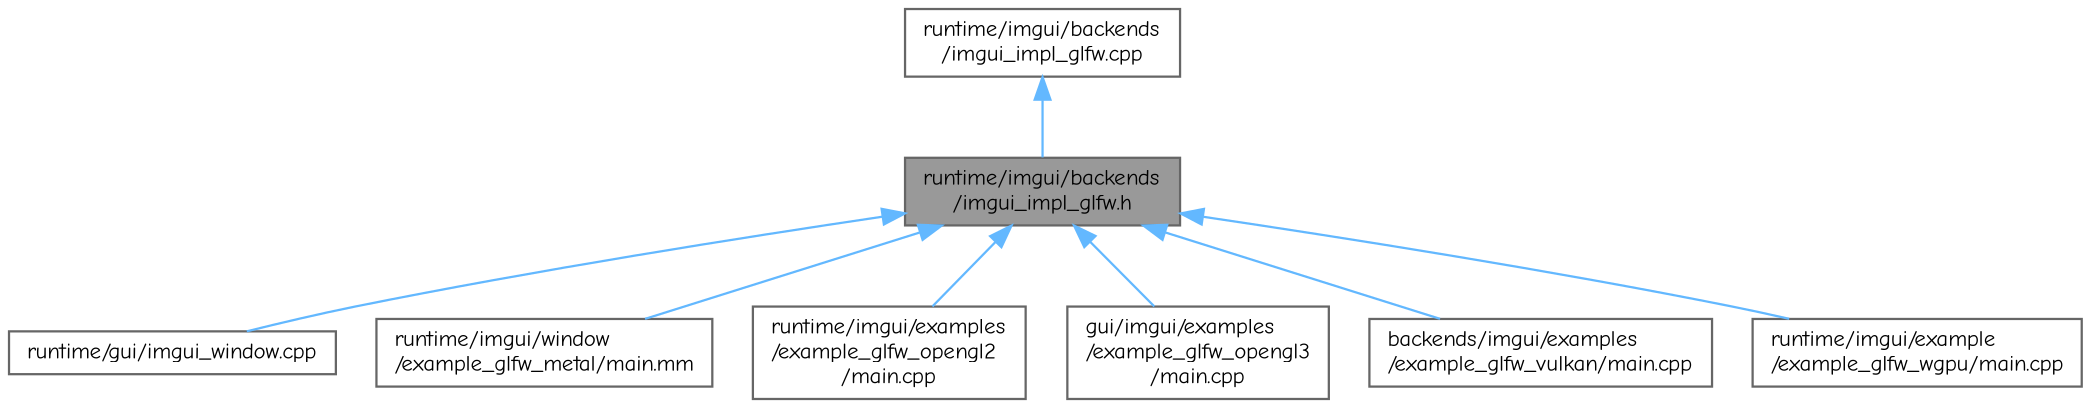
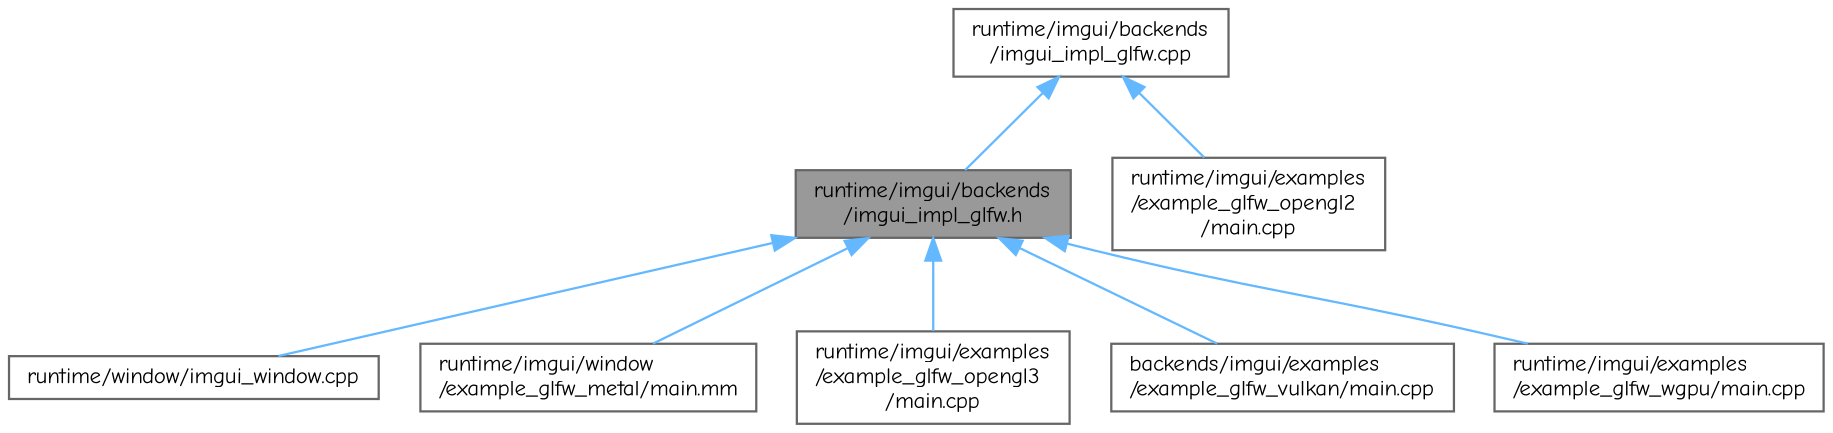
  digraph {
    fontname="Comic Neue"
    node [color=grey40 fillcolor=white fontname="Comic Neue" fontsize=10 shape=box style=filled]
    edge [color=steelblue1 dir=back fontname="Comic Neue" fontsize=10 labelfontname=Helvetica labelfontsize=10 style=solid]
    n1 [color=gray40 fillcolor=grey60 fontcolor=black height=0.2 label="runtime/imgui/backends\l/imgui_impl_glfw.h" width=0.4]
-   n2 [height=0.2 label="runtime/gui/imgui_window.cpp" width=0.4]
+   n2 [height=0.2 label="runtime/window/imgui_window.cpp" width=0.4]
    n3 [height=0.2 label="runtime/imgui/window\l/example_glfw_metal/main.mm" width=0.4]
    n4 [height=0.2 label="runtime/imgui/examples\l/example_glfw_opengl2\l/main.cpp" width=0.4]
-   n5 [height=0.2 label="gui/imgui/examples\l/example_glfw_opengl3\l/main.cpp" width=0.4]
+   n5 [height=0.2 label="runtime/imgui/examples\l/example_glfw_opengl3\l/main.cpp" width=0.4]
    n6 [height=0.2 label="backends/imgui/examples\l/example_glfw_vulkan/main.cpp" width=0.4]
-   n7 [height=0.2 label="runtime/imgui/example\l/example_glfw_wgpu/main.cpp" width=0.4]
+   n7 [height=0.2 label="runtime/imgui/examples\l/example_glfw_wgpu/main.cpp" width=0.4]
    n8 [height=0.2 label="runtime/imgui/backends\l/imgui_impl_glfw.cpp" width=0.4]
    n1 -> n2
    n1 -> n3
-   n1 -> n4
+   n8 -> n4
    n1 -> n5
    n1 -> n6
    n1 -> n7
    n8 -> n1
  }
